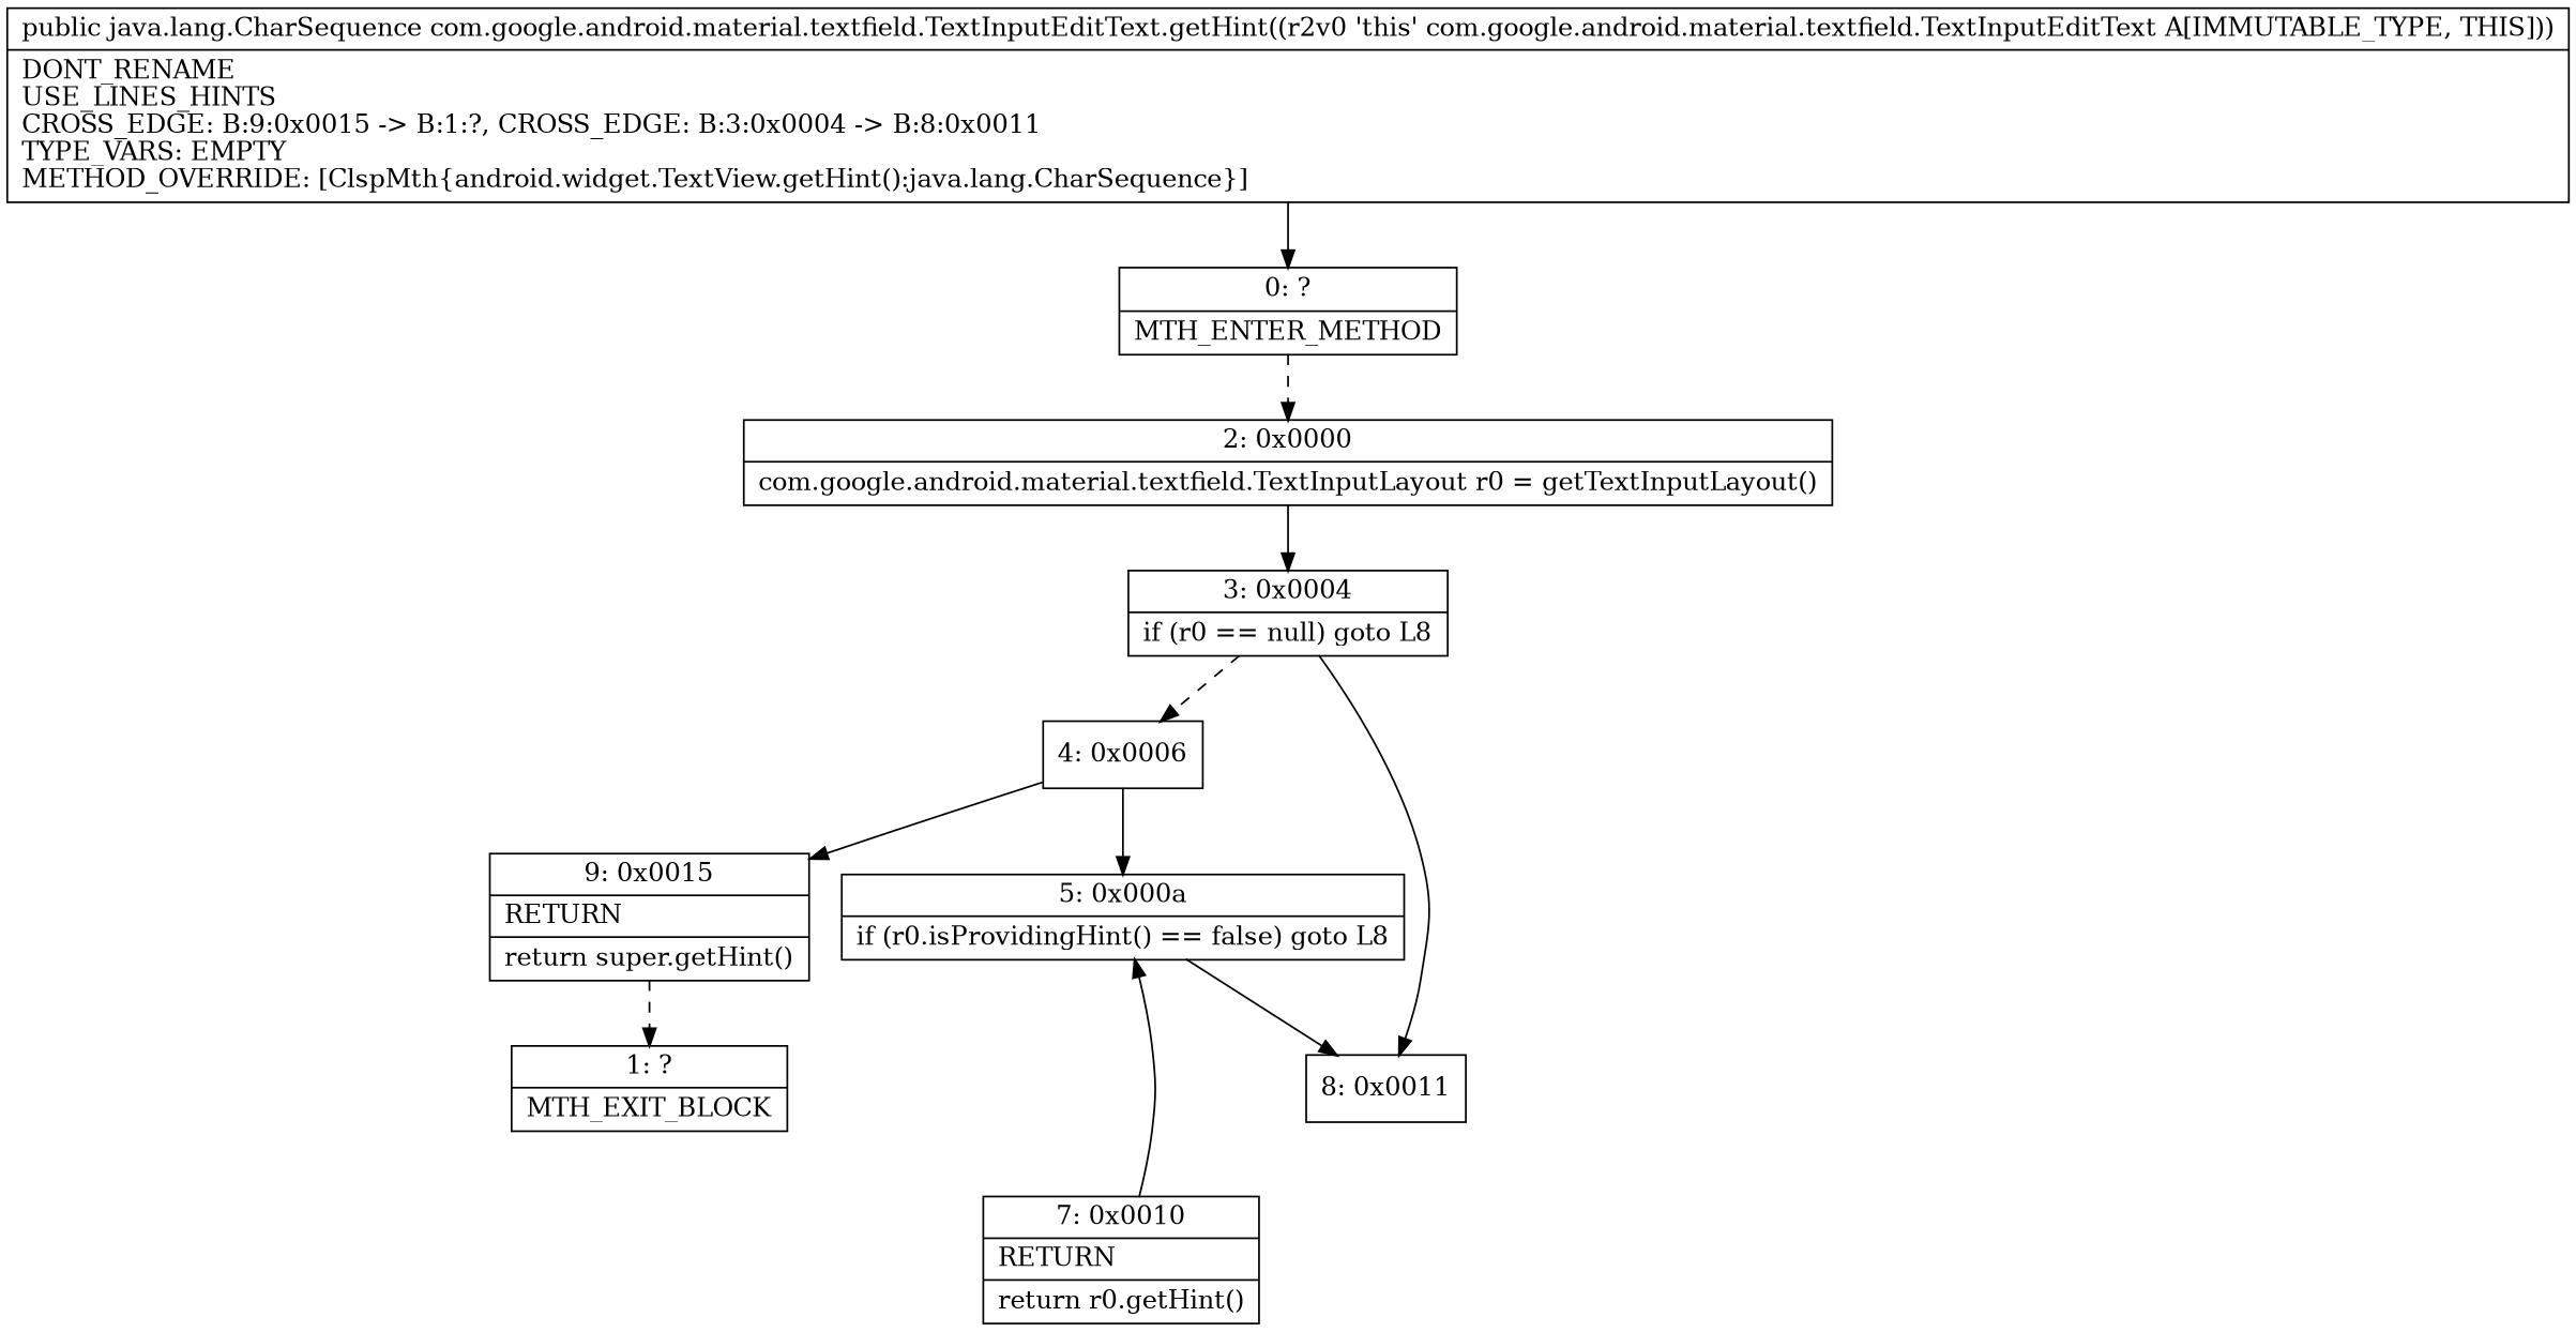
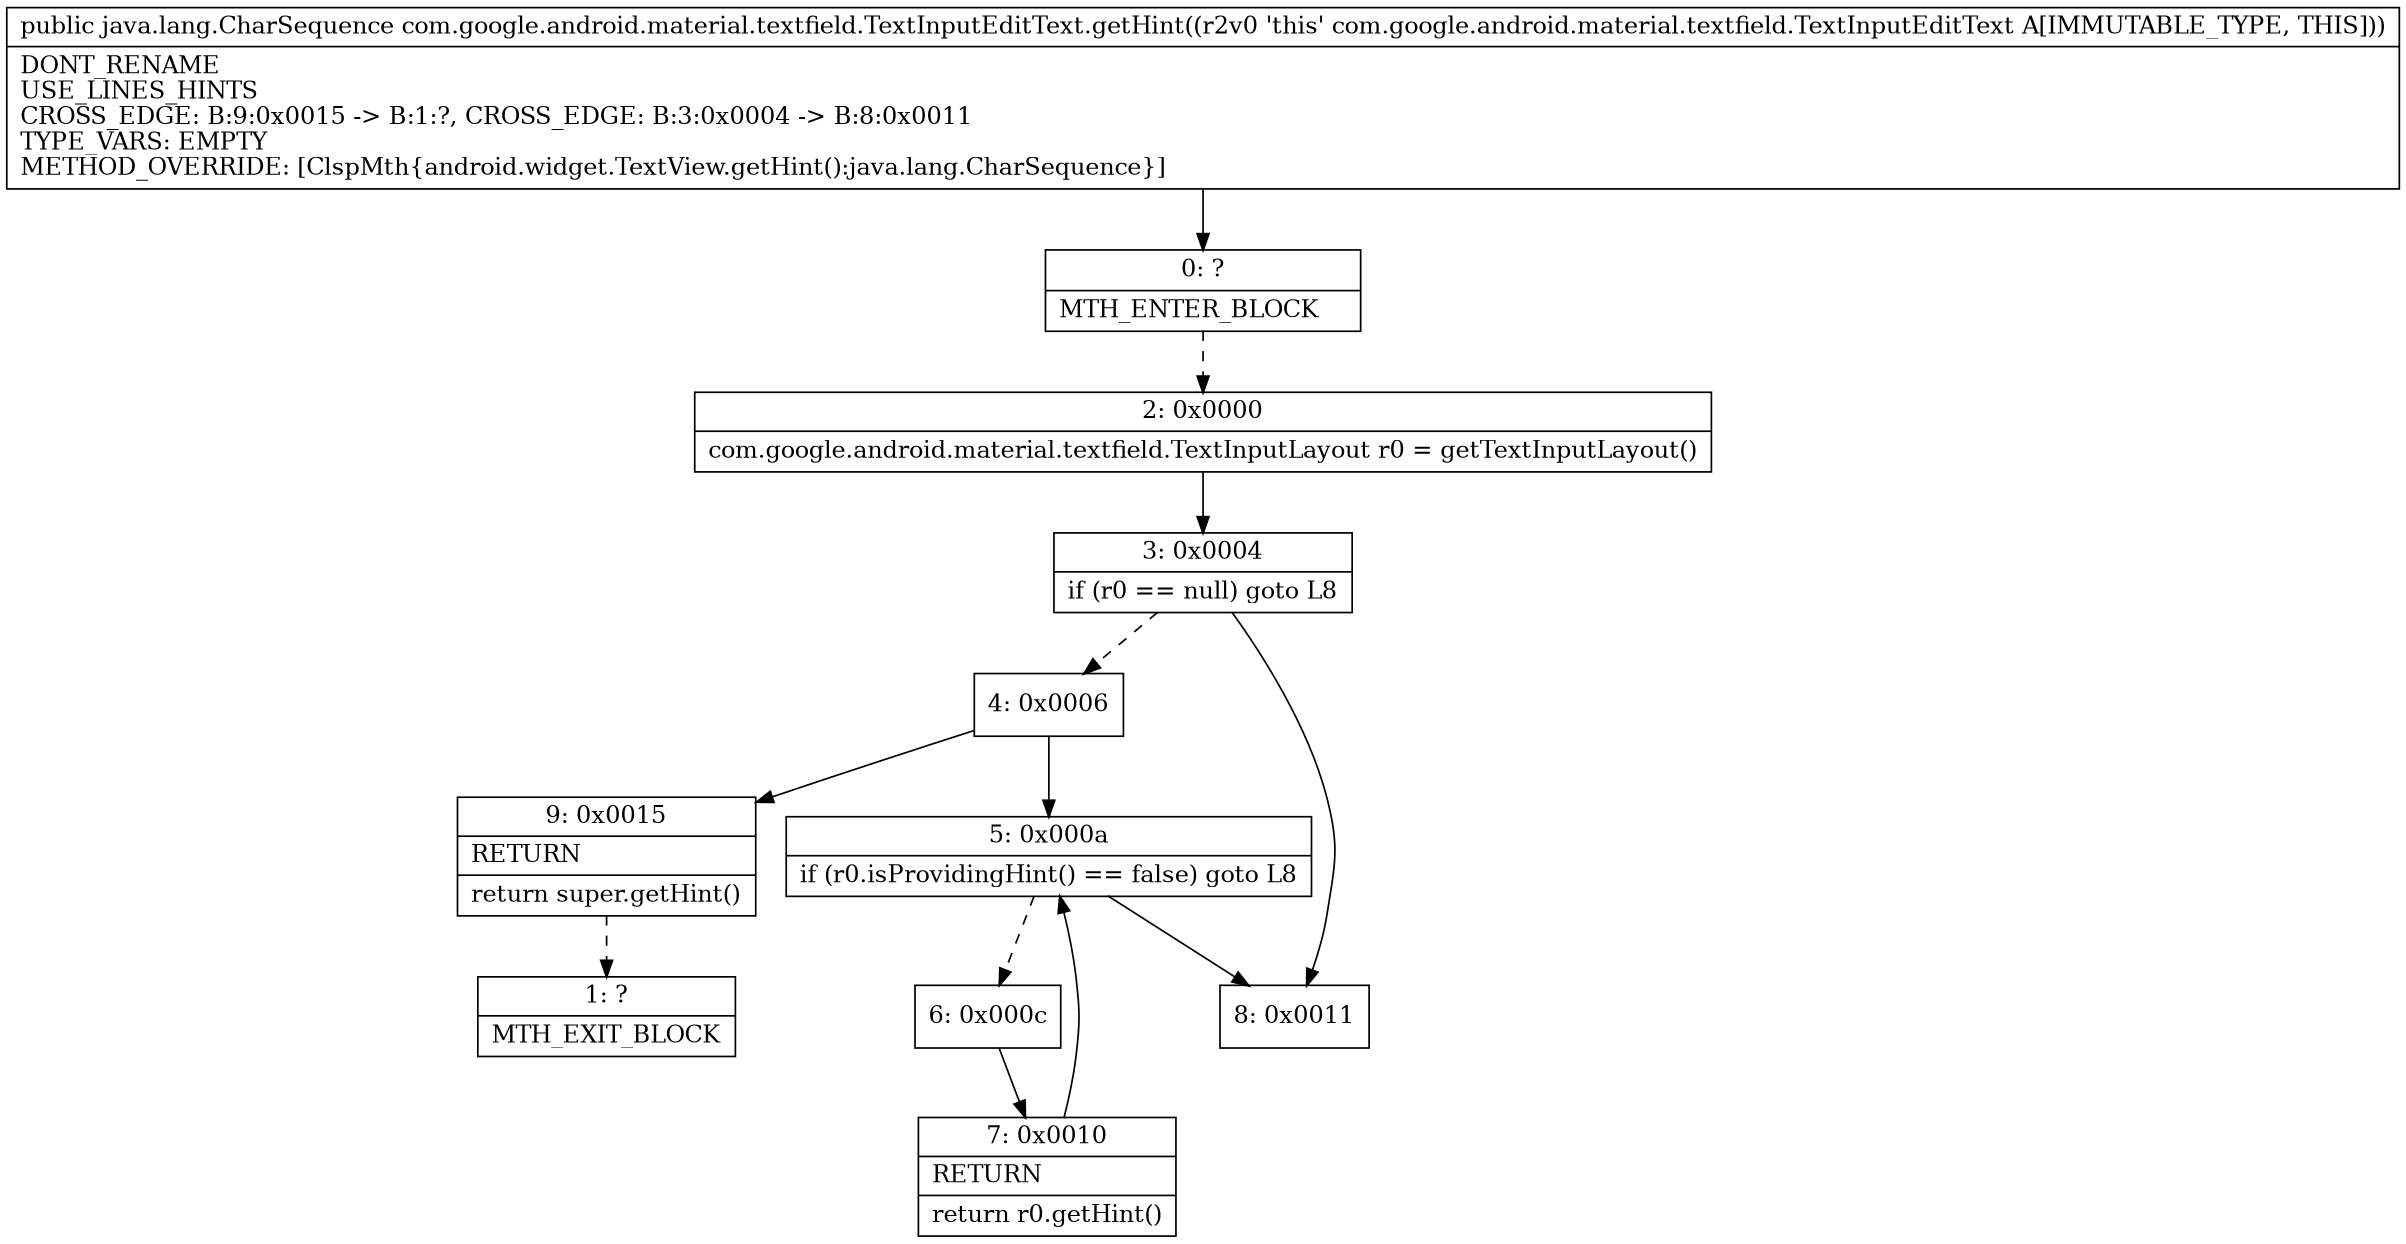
  digraph {
    node [shape=record]
-   n1 [label="{0\:\ ?|MTH_ENTER_METHOD\l}"]
+   n1 [label="{0\:\ ?|MTH_ENTER_BLOCK\l}"]
    n2 [label="{2\:\ 0x0000|com.google.android.material.textfield.TextInputLayout r0 = getTextInputLayout()\l}"]
    n3 [label="{3\:\ 0x0004|if (r0 == null) goto L8\l}"]
    n4 [label="{4\:\ 0x0006}"]
    n5 [label="{8\:\ 0x0011}"]
    n6 [label="{5\:\ 0x000a|if (r0.isProvidingHint() == false) goto L8\l}"]
    n7 [label="{9\:\ 0x0015|RETURN\l|return super.getHint()\l}"]
+   n8 [label="{6\:\ 0x000c}"]
    n9 [label="{7\:\ 0x0010|RETURN\l|return r0.getHint()\l}"]
    n10 [label="{1\:\ ?|MTH_EXIT_BLOCK\l}"]
    n11 [label="{public java.lang.CharSequence com.google.android.material.textfield.TextInputEditText.getHint((r2v0 'this' com.google.android.material.textfield.TextInputEditText A[IMMUTABLE_TYPE, THIS]))  | DONT_RENAME\lUSE_LINES_HINTS\lCROSS_EDGE: B:9:0x0015 \-\> B:1:?, CROSS_EDGE: B:3:0x0004 \-\> B:8:0x0011\lTYPE_VARS: EMPTY\lMETHOD_OVERRIDE: [ClspMth\{android.widget.TextView.getHint():java.lang.CharSequence\}]\l}"]
    n1 -> n2 [style=dashed]
    n2 -> n3
    n3 -> n4 [style=dashed]
    n3 -> n5
    n4 -> n6
    n4 -> n7
    n6 -> n5
+   n6 -> n8 [style=dashed]
    n7 -> n10 [style=dashed]
+   n8 -> n9
    n9 -> n6
    n11 -> n1
  }
